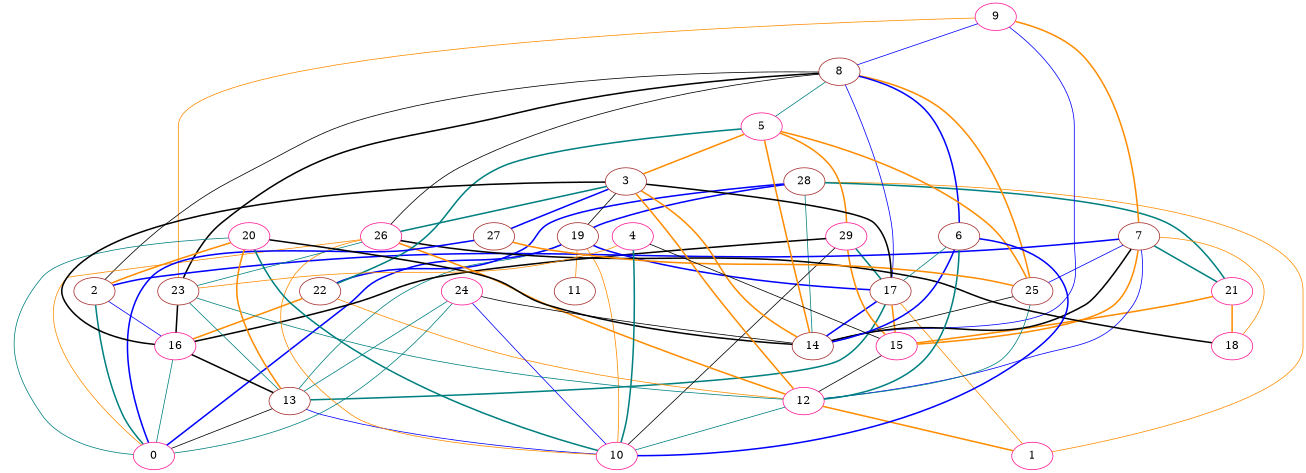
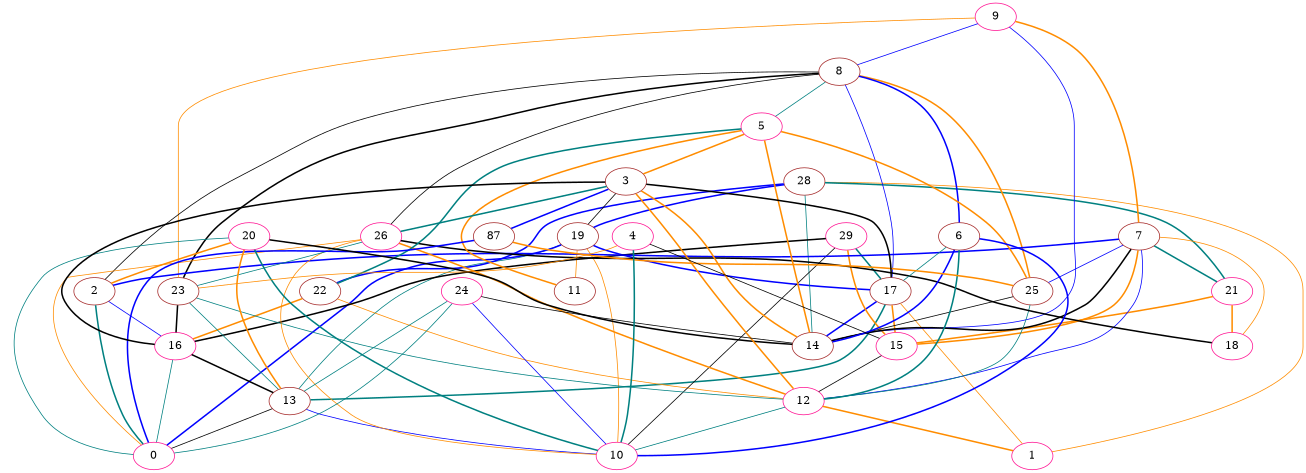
  digraph {
    node [color=brown]
    edge [color=darkorange dir=none style=bold]
    19
    17
    13
    0 [color=deeppink]
    10 [color=deeppink]
    11
    1 [color=deeppink]
    14
    15 [color=deeppink]
    28
    22
    21 [color=deeppink]
    12 [color=deeppink]
    16 [color=deeppink]
    29 [color=deeppink]
    9 [color=deeppink]
    8
    7
    23
    25
    26 [color=deeppink]
    2
    5 [color=deeppink]
    6
    18 [color=deeppink]
-   27
+   27 [label=87]
    20 [color=deeppink]
    3
    24 [color=deeppink]
    4 [color=deeppink]
    subgraph sub_1 {
      19
      17
      13
      0
      10
      11
      1
      14
      15
      28
      22
      21
      12
      16
      29
      9
      8
      7
      23
      25
      26
      2
      5
      6
      18
      27
      20
      3
      24
      4
    }
    19 -> 17 [color=blue]
    19 -> 13 [color=teal style=solid]
    19 -> 0 [color=blue]
    19 -> 10 [style=solid]
    19 -> 11 [style=solid]
    17 -> 13 [color=teal]
    17 -> 1 [style=solid]
    17 -> 14 [color=blue]
    17 -> 15
    13 -> 0 [color=black style=solid]
    13 -> 10 [color=blue style=solid]
    15 -> 12 [color=black style=solid]
    28 -> 19 [color=blue]
    28 -> 1 [style=solid]
    28 -> 14 [color=teal style=solid]
    28 -> 22 [color=blue]
    28 -> 21 [color=teal]
    22 -> 12 [style=solid]
    22 -> 16
    21 -> 15
    21 -> 18
    12 -> 10 [color=teal style=solid]
    12 -> 1
    16 -> 13 [color=black]
    16 -> 0 [color=teal style=solid]
    29 -> 17 [color=teal]
    29 -> 10 [color=black style=solid]
    29 -> 15
    29 -> 16 [color=black]
    9 -> 14 [color=blue style=solid]
    9 -> 8 [color=blue style=solid]
    9 -> 7
    9 -> 23 [style=solid]
    8 -> 17 [color=blue style=solid]
    8 -> 23 [color=black]
    8 -> 25
    8 -> 26 [color=black style=solid]
    8 -> 2 [color=black style=solid]
    8 -> 5 [color=teal style=solid]
    8 -> 6 [color=blue]
    7 -> 14 [color=black]
    7 -> 15
    7 -> 21 [color=teal]
    7 -> 12 [color=blue style=solid]
    7 -> 25 [color=blue style=solid]
    7 -> 2 [color=blue]
    7 -> 18 [style=solid]
    23 -> 13 [color=teal style=solid]
    23 -> 12 [color=teal style=solid]
    23 -> 16 [color=black]
    25 -> 14 [color=black style=solid]
    25 -> 12 [color=teal style=solid]
    26 -> 0 [style=solid]
    26 -> 10 [style=solid]
    26 -> 12
    26 -> 23 [color=teal style=solid]
    26 -> 18 [color=black]
    2 -> 0 [color=teal]
    2 -> 16 [color=blue style=solid]
-   5 -> 29
+   5 -> 11
    5 -> 14
    5 -> 22 [color=teal]
    5 -> 25
    5 -> 3
    6 -> 17 [color=teal style=solid]
    6 -> 10 [color=blue]
    6 -> 14 [color=blue]
    6 -> 12 [color=teal]
    27 -> 0 [color=blue]
    27 -> 25
    20 -> 13
    20 -> 0 [color=teal style=solid]
    20 -> 10 [color=teal]
    20 -> 14 [color=black]
    20 -> 2
    3 -> 19 [color=black style=solid]
    3 -> 17 [color=black]
    3 -> 14
    3 -> 12
    3 -> 16 [color=black]
    3 -> 26 [color=teal]
    3 -> 27 [color=blue]
    24 -> 13 [color=teal style=solid]
    24 -> 0 [color=teal style=solid]
    24 -> 10 [color=blue style=solid]
    24 -> 14 [color=black style=solid]
    4 -> 10 [color=teal]
    4 -> 15 [color=black style=solid]
    4 -> 23 [style=solid]
  }
